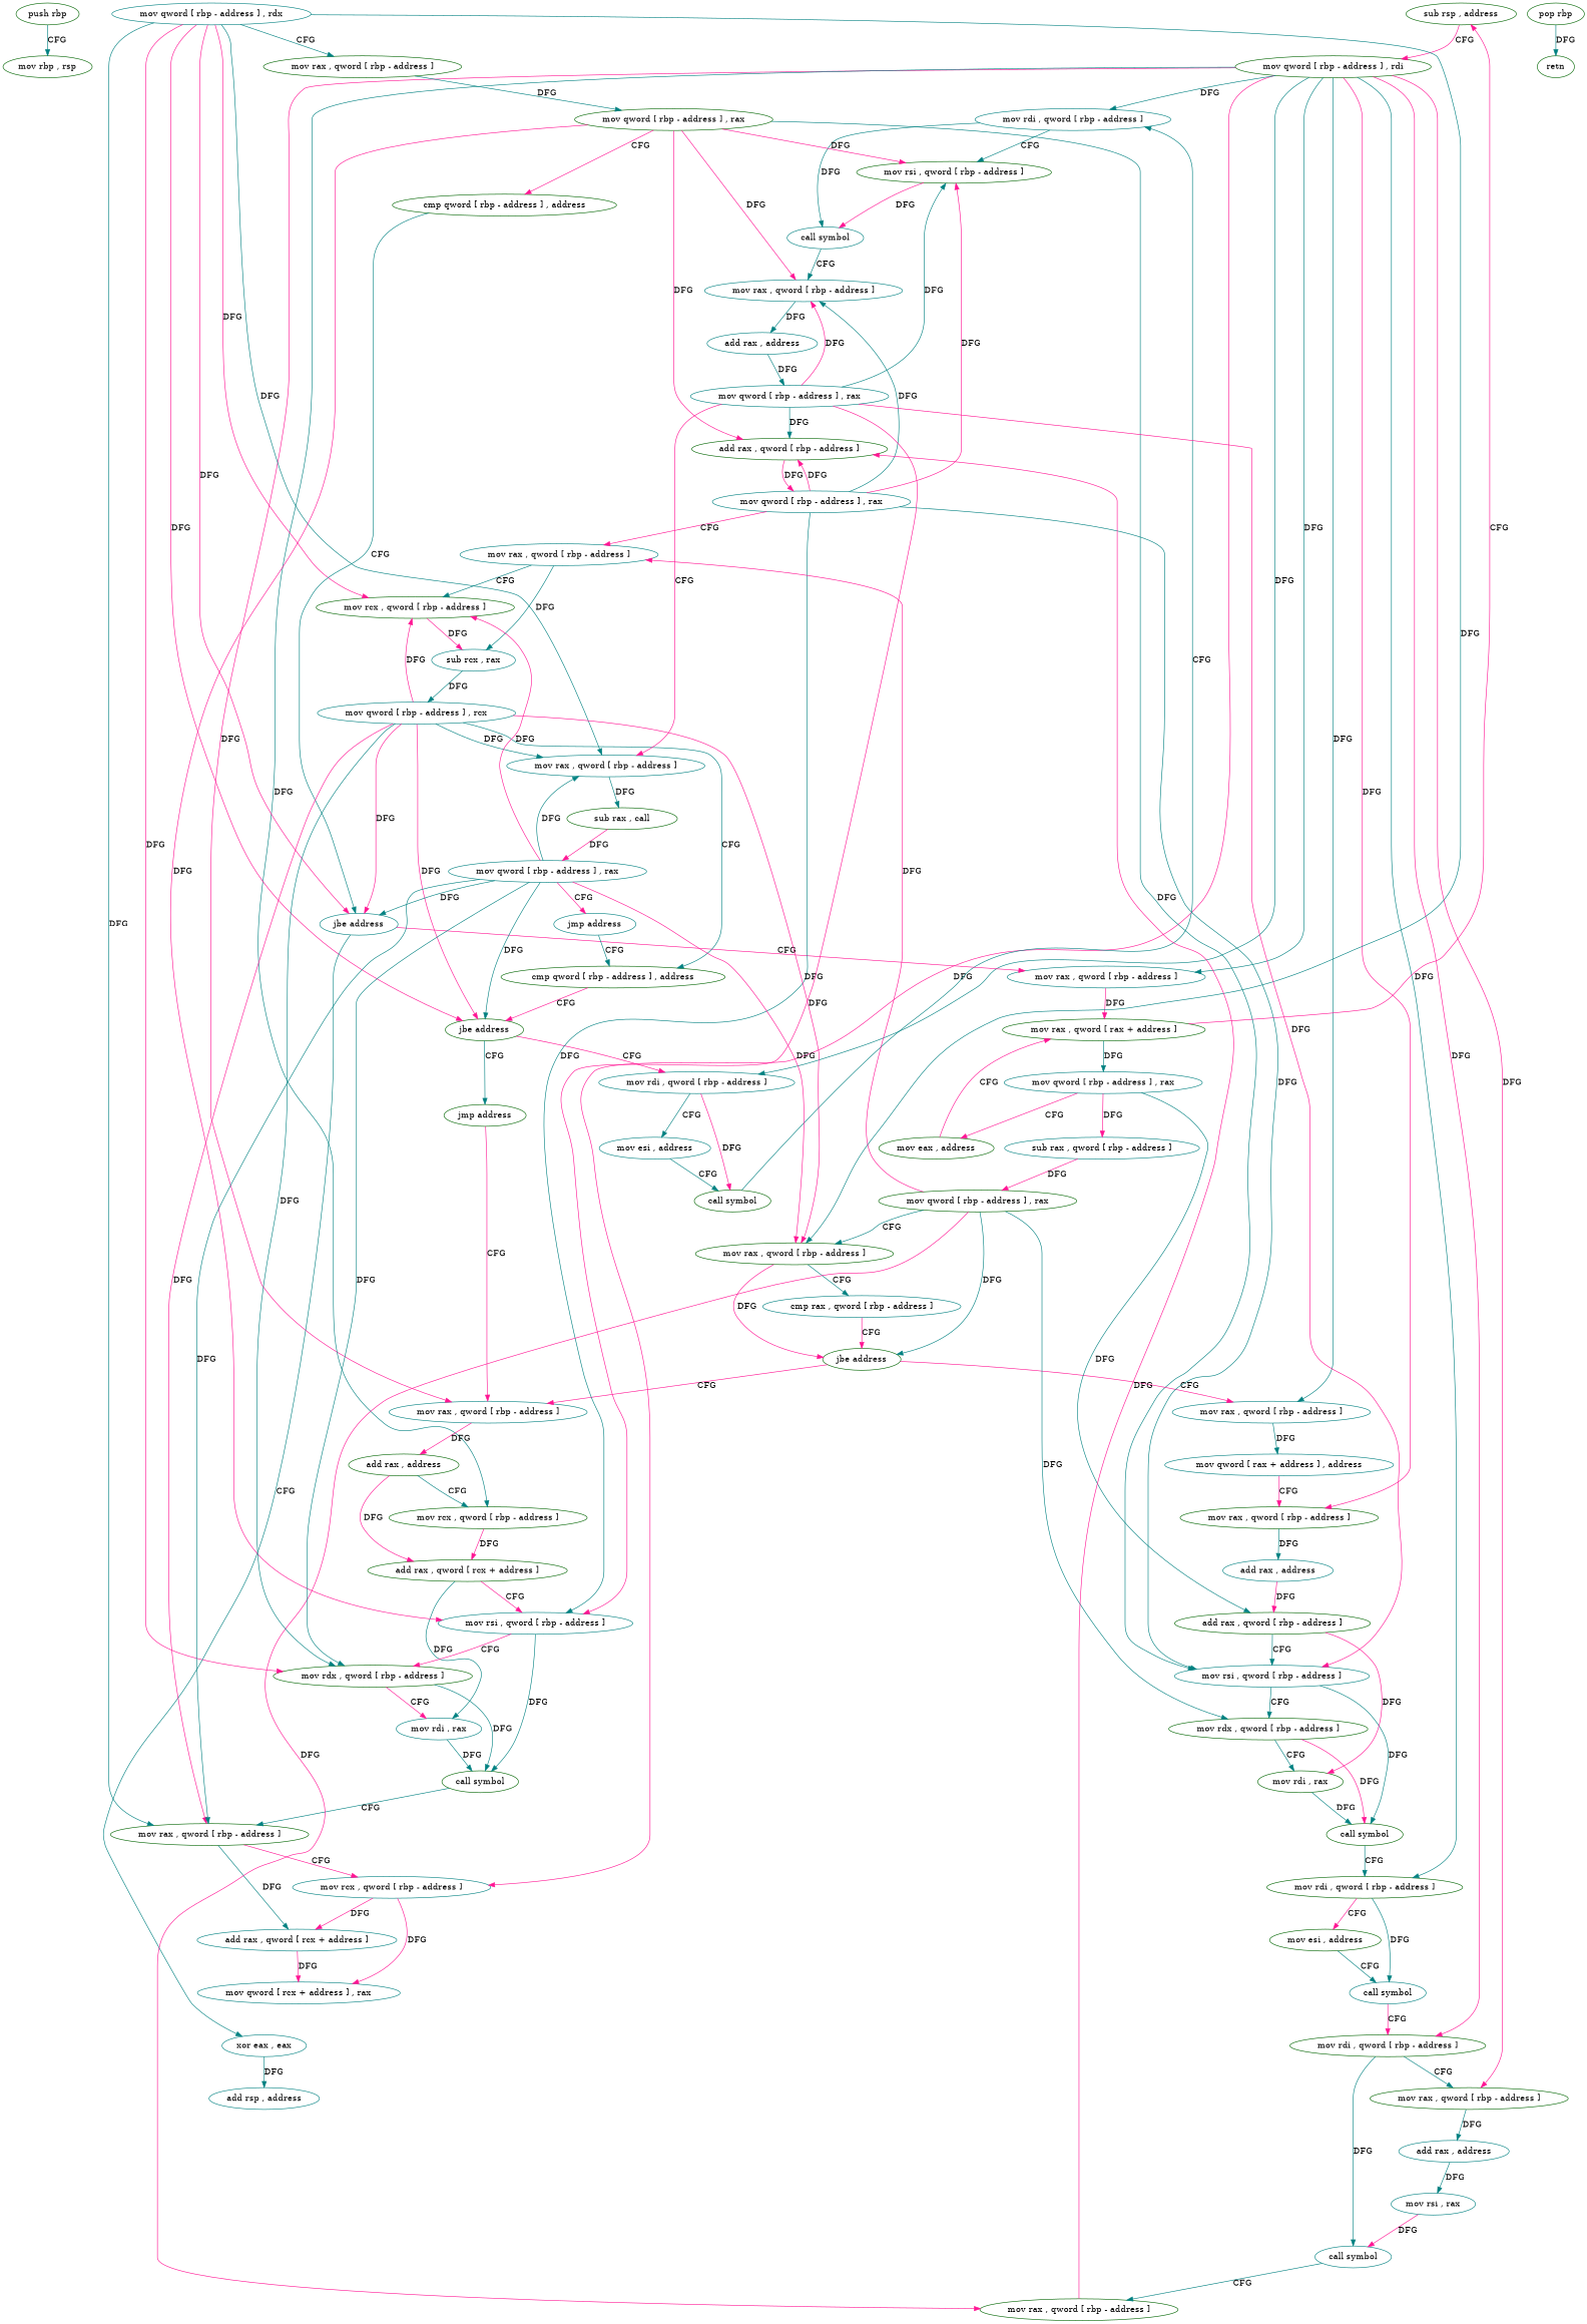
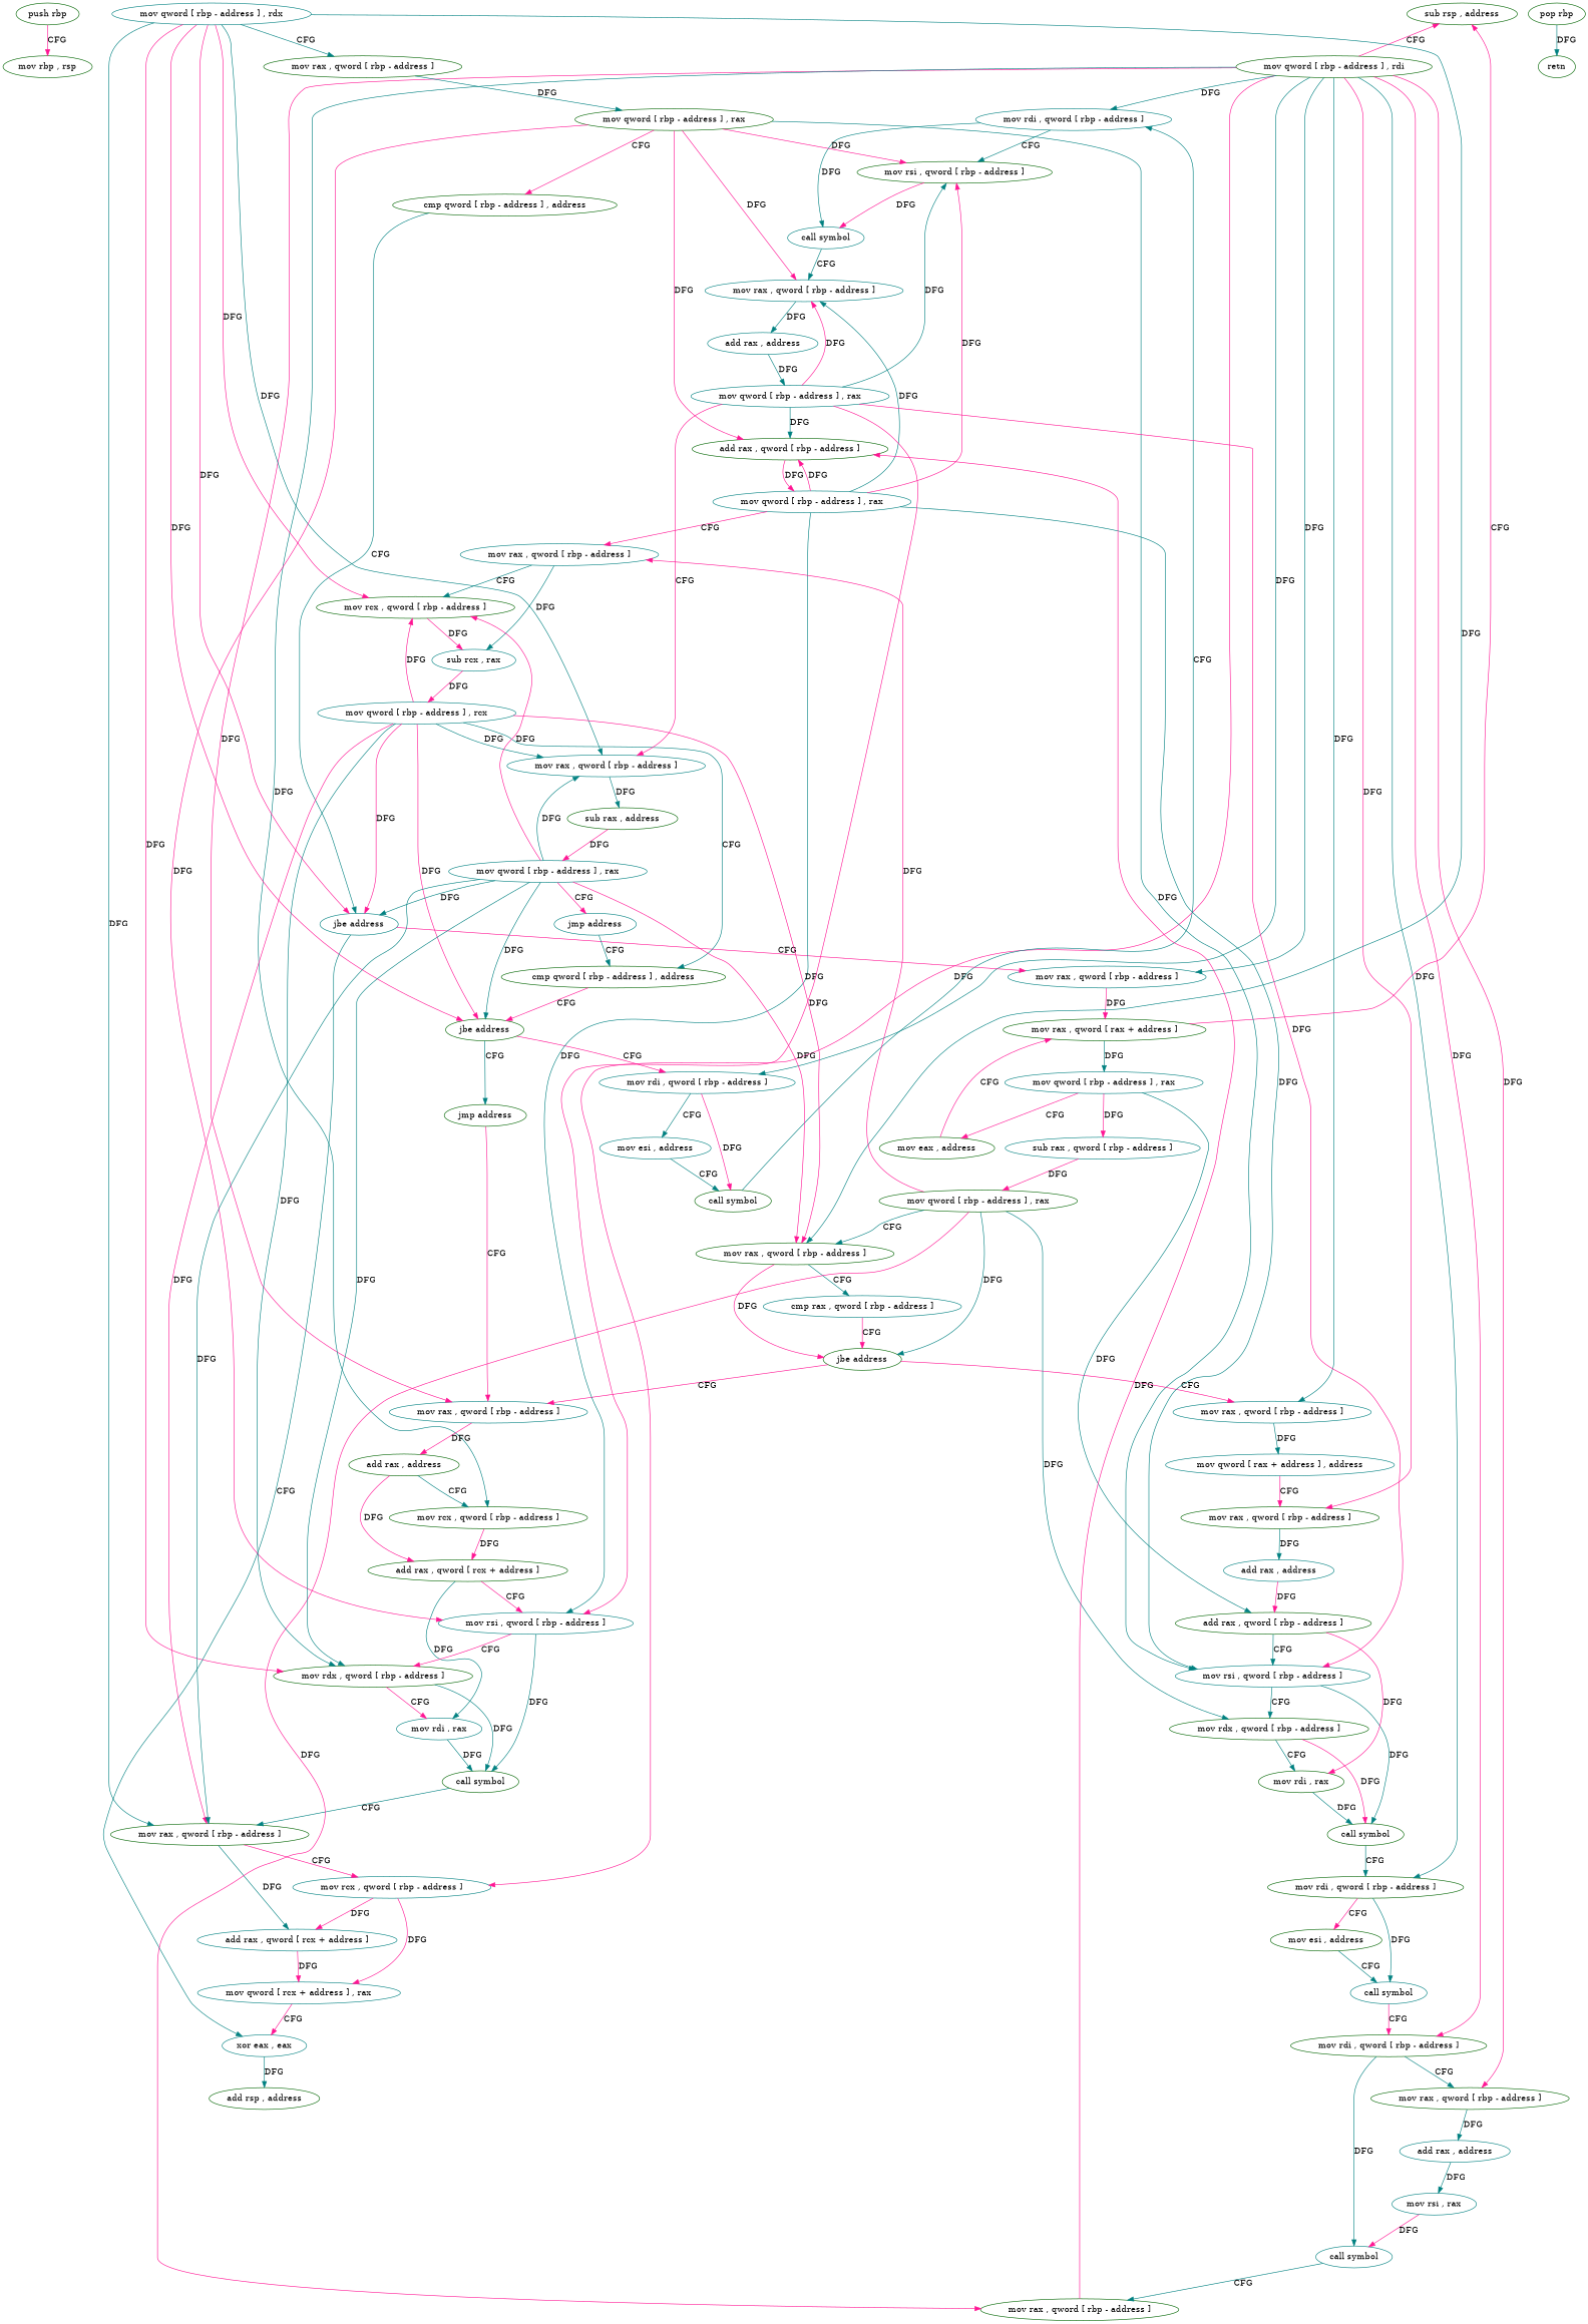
  digraph {
    node [color=darkgreen]
    edge [color=teal]
    n1 [label="push rbp"]
    n2 [label="mov rbp , rsp"]
    n3 [label="sub rsp , address"]
    n4 [label="mov qword [ rbp - address ] , rdi"]
    n5 [color=teal label="mov rax , qword [ rbp - address ]"]
    n6 [color=teal label="mov rax , qword [ rbp - address ]"]
    n7 [color=teal label="mov rax , qword [ rbp - address ]"]
    n8 [label="mov rcx , qword [ rbp - address ]"]
    n9 [color=teal label="mov rcx , qword [ rbp - address ]"]
    n10 [label="mov rax , qword [ rbp - address ]"]
    n11 [label="mov rdi , qword [ rbp - address ]"]
    n12 [label="mov rdi , qword [ rbp - address ]"]
    n13 [label="mov rax , qword [ rbp - address ]"]
    n14 [color=teal label="mov rdi , qword [ rbp - address ]"]
    n15 [color=teal label="mov rdi , qword [ rbp - address ]"]
    n16 [label="mov rax , qword [ rax + address ]"]
    n17 [label="add rax , address"]
    n18 [color=teal label="mov qword [ rax + address ] , address"]
    n19 [label="add rax , qword [ rcx + address ]"]
    n20 [color=teal label="add rax , qword [ rcx + address ]"]
    n21 [color=teal label="mov qword [ rcx + address ] , rax"]
    n22 [color=teal label="add rax , address"]
    n23 [label="mov esi , address"]
    n24 [color=teal label="call symbol"]
    n25 [color=teal label="call symbol"]
    n26 [color=teal label="add rax , address"]
    n27 [color=teal label="mov esi , address"]
    n28 [label="call symbol"]
    n29 [label="mov rsi , qword [ rbp - address ]"]
    n30 [color=teal label="call symbol"]
    n31 [color=teal label="mov qword [ rbp - address ] , rdx"]
    n32 [label="mov rax , qword [ rbp - address ]"]
    n33 [color=teal label="jbe address"]
    n34 [label="mov rax , qword [ rbp - address ]"]
    n35 [label="mov rdx , qword [ rbp - address ]"]
    n36 [label="mov rax , qword [ rbp - address ]"]
    n37 [label="mov rcx , qword [ rbp - address ]"]
    n38 [color=teal label="mov rax , qword [ rbp - address ]"]
    n39 [label="jbe address"]
    n40 [label="mov qword [ rbp - address ] , rax"]
    n41 [color=teal label="xor eax , eax"]
    n42 [label="jbe address"]
    n43 [color=teal label="cmp rax , qword [ rbp - address ]"]
    n44 [color=teal label="mov rdi , rax"]
    n45 [label="call symbol"]
    n46 [color=teal label="sub rcx , rax"]
-   n47 [label="sub rax , call"]
+   n47 [label="sub rax , address"]
    n48 [label="jmp address"]
    n49 [label="cmp qword [ rbp - address ] , address"]
    n50 [color=teal label="mov rsi , qword [ rbp - address ]"]
    n51 [color=teal label="mov rsi , qword [ rbp - address ]"]
    n52 [label="add rax , qword [ rbp - address ]"]
    n53 [color=teal label="mov rax , qword [ rbp - address ]"]
    n54 [label="mov rdx , qword [ rbp - address ]"]
    n55 [label="call symbol"]
    n56 [color=teal label="mov qword [ rbp - address ] , rax"]
    n57 [color=teal label="add rax , address"]
-   n58 [color=teal label="add rsp , address"]
+   n58 [label="add rsp , address"]
    n59 [color=teal label="mov qword [ rbp - address ] , rax"]
    n60 [label="pop rbp"]
    n61 [label=retn]
    n62 [label="mov eax , address"]
    n63 [color=teal label="sub rax , qword [ rbp - address ]"]
    n64 [label="add rax , qword [ rbp - address ]"]
    n65 [label="mov qword [ rbp - address ] , rax"]
    n66 [label="mov rdi , rax"]
    n67 [label="mov rax , qword [ rbp - address ]"]
    n68 [color=teal label="mov rax , qword [ rbp - address ]"]
    n69 [color=teal label="mov rsi , rax"]
    n70 [color=teal label="mov qword [ rbp - address ] , rcx"]
    n71 [label="cmp qword [ rbp - address ] , address"]
    n72 [color=teal label="mov qword [ rbp - address ] , rax"]
    n73 [color=teal label="mov qword [ rbp - address ] , rax"]
    n74 [color=teal label="jmp address"]
-   n1 -> n2 [label=CFG]
-   n3 -> n4 [color=deeppink label=CFG]
+   n1 -> n2 [color=deeppink label=CFG]
+   n4 -> n3 [color=deeppink label=CFG]
    n4 -> n5 [label=DFG]
    n4 -> n6 [color=deeppink label=DFG]
    n4 -> n7 [label=DFG]
    n4 -> n8 [label=DFG]
    n4 -> n9 [color=deeppink label=DFG]
    n4 -> n10 [color=deeppink label=DFG]
    n4 -> n11 [label=DFG]
    n4 -> n12 [color=deeppink label=DFG]
    n4 -> n13 [color=deeppink label=DFG]
    n4 -> n14 [label=DFG]
    n4 -> n15 [label=DFG]
    n5 -> n16 [color=deeppink label=DFG]
    n6 -> n17 [color=deeppink label=DFG]
    n7 -> n18 [label=DFG]
    n8 -> n19 [color=deeppink label=DFG]
    n9 -> n20 [color=deeppink label=DFG]
    n9 -> n21 [color=deeppink label=DFG]
    n10 -> n22 [label=DFG]
    n11 -> n23 [color=deeppink label=CFG]
    n11 -> n24 [label=DFG]
    n12 -> n13 [label=CFG]
    n12 -> n25 [label=DFG]
    n13 -> n26 [label=DFG]
    n14 -> n27 [label=CFG]
    n14 -> n28 [color=deeppink label=DFG]
    n15 -> n29 [label=CFG]
    n15 -> n30 [label=DFG]
    n16 -> n3 [color=deeppink label=CFG]
    n16 -> n59 [label=DFG]
    n17 -> n8 [label=CFG]
    n17 -> n19 [color=deeppink label=DFG]
    n18 -> n10 [color=deeppink label=CFG]
    n19 -> n44 [label=DFG]
    n19 -> n50 [color=deeppink label=CFG]
    n20 -> n21 [color=deeppink label=DFG]
+   n21 -> n41 [color=deeppink label=CFG]
    n22 -> n64 [color=deeppink label=DFG]
    n23 -> n24 [label=CFG]
    n24 -> n12 [color=deeppink label=CFG]
    n25 -> n67 [label=CFG]
    n26 -> n69 [label=DFG]
    n27 -> n28 [label=CFG]
    n28 -> n15 [label=CFG]
    n29 -> n30 [color=deeppink label=DFG]
    n30 -> n53 [label=CFG]
    n31 -> n32 [label=CFG]
    n31 -> n33 [color=deeppink label=DFG]
    n31 -> n34 [label=DFG]
    n31 -> n35 [color=deeppink label=DFG]
    n31 -> n36 [label=DFG]
    n31 -> n37 [color=deeppink label=DFG]
    n31 -> n38 [label=DFG]
    n31 -> n39 [color=deeppink label=DFG]
    n32 -> n40 [label=DFG]
    n33 -> n5 [color=deeppink label=CFG]
    n33 -> n41 [label=CFG]
    n34 -> n42 [color=deeppink label=DFG]
    n34 -> n43 [label=CFG]
    n35 -> n44 [color=deeppink label=CFG]
    n35 -> n45 [label=DFG]
    n36 -> n9 [color=deeppink label=CFG]
    n36 -> n20 [label=DFG]
    n37 -> n46 [color=deeppink label=DFG]
    n38 -> n47 [label=DFG]
    n39 -> n14 [color=deeppink label=CFG]
    n39 -> n48 [label=CFG]
    n40 -> n29 [color=deeppink label=DFG]
    n40 -> n49 [color=deeppink label=CFG]
    n40 -> n50 [color=deeppink label=DFG]
    n40 -> n51 [label=DFG]
    n40 -> n52 [color=deeppink label=DFG]
    n40 -> n53 [color=deeppink label=DFG]
    n41 -> n58 [label=DFG]
    n42 -> n6 [color=deeppink label=CFG]
    n42 -> n7 [color=deeppink label=CFG]
    n43 -> n42 [color=deeppink label=CFG]
    n44 -> n45 [label=DFG]
    n45 -> n36 [label=CFG]
-   n46 -> n70 [label=DFG]
+   n46 -> n70 [color=deeppink label=DFG]
    n47 -> n73 [color=deeppink label=DFG]
    n48 -> n6 [color=deeppink label=CFG]
    n49 -> n33 [label=CFG]
    n50 -> n35 [color=deeppink label=CFG]
    n50 -> n45 [label=DFG]
    n51 -> n54 [label=CFG]
    n51 -> n55 [label=DFG]
    n52 -> n56 [color=deeppink label=DFG]
    n53 -> n57 [label=DFG]
    n54 -> n55 [color=deeppink label=DFG]
    n54 -> n66 [label=CFG]
    n55 -> n11 [label=CFG]
    n56 -> n29 [color=deeppink label=DFG]
    n56 -> n50 [label=DFG]
    n56 -> n51 [label=DFG]
    n56 -> n52 [color=deeppink label=DFG]
    n56 -> n53 [label=DFG]
    n56 -> n68 [color=deeppink label=CFG]
    n57 -> n72 [label=DFG]
    n59 -> n62 [color=deeppink label=CFG]
    n59 -> n63 [color=deeppink label=DFG]
    n59 -> n64 [label=DFG]
    n60 -> n61 [label=DFG]
    n62 -> n16 [color=deeppink label=CFG]
    n63 -> n65 [color=deeppink label=DFG]
    n64 -> n51 [label=CFG]
    n64 -> n66 [color=deeppink label=DFG]
    n65 -> n34 [label=CFG]
    n65 -> n42 [label=DFG]
    n65 -> n54 [label=DFG]
    n65 -> n67 [color=deeppink label=DFG]
    n65 -> n68 [color=deeppink label=DFG]
    n66 -> n55 [label=DFG]
    n67 -> n52 [color=deeppink label=DFG]
    n68 -> n37 [label=CFG]
    n68 -> n46 [label=DFG]
    n69 -> n25 [color=deeppink label=DFG]
    n70 -> n33 [color=deeppink label=DFG]
    n70 -> n34 [color=deeppink label=DFG]
    n70 -> n35 [label=DFG]
    n70 -> n36 [color=deeppink label=DFG]
    n70 -> n37 [color=deeppink label=DFG]
    n70 -> n38 [label=DFG]
    n70 -> n39 [color=deeppink label=DFG]
    n70 -> n71 [label=CFG]
    n71 -> n39 [color=deeppink label=CFG]
    n72 -> n29 [label=DFG]
    n72 -> n38 [color=deeppink label=CFG]
    n72 -> n50 [color=deeppink label=DFG]
    n72 -> n51 [color=deeppink label=DFG]
    n72 -> n52 [label=DFG]
    n72 -> n53 [color=deeppink label=DFG]
    n73 -> n33 [label=DFG]
    n73 -> n34 [color=deeppink label=DFG]
    n73 -> n35 [label=DFG]
    n73 -> n36 [label=DFG]
    n73 -> n37 [color=deeppink label=DFG]
    n73 -> n38 [label=DFG]
    n73 -> n39 [label=DFG]
    n73 -> n74 [color=deeppink label=CFG]
    n74 -> n71 [label=CFG]
  }
